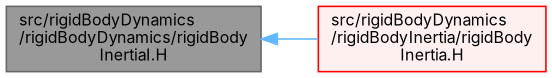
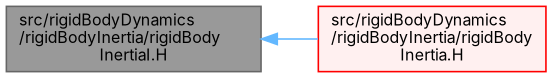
  digraph {
    rankdir=LR
    fontname=Inter
    node [fontname=Inter fontsize=10 shape=box style=filled]
-   n1 [color=gray40 fillcolor=grey60 fontcolor=black height=0.2 label="src/rigidBodyDynamics\l/rigidBodyDynamics/rigidBody\lInertiaI.H" width=0.4]
+   n1 [color=gray40 fillcolor=grey60 fontcolor=black height=0.2 label="src/rigidBodyDynamics\l/rigidBodyInertia/rigidBody\lInertiaI.H" width=0.4]
    n2 [color=red fillcolor="#FFF0F0" height=0.2 label="src/rigidBodyDynamics\l/rigidBodyInertia/rigidBody\lInertia.H" width=0.4]
    n1 -> n2 [color=steelblue1 dir=back fontname=Inter fontsize=10 labelfontname=Helvetica labelfontsize=10 style=solid]
  }
